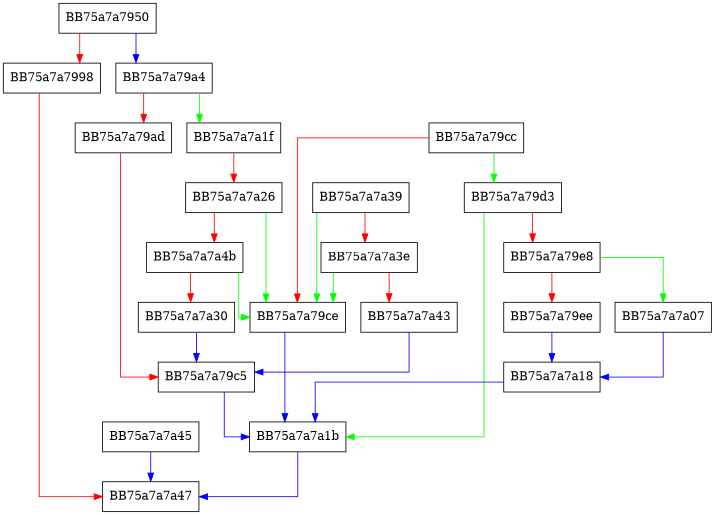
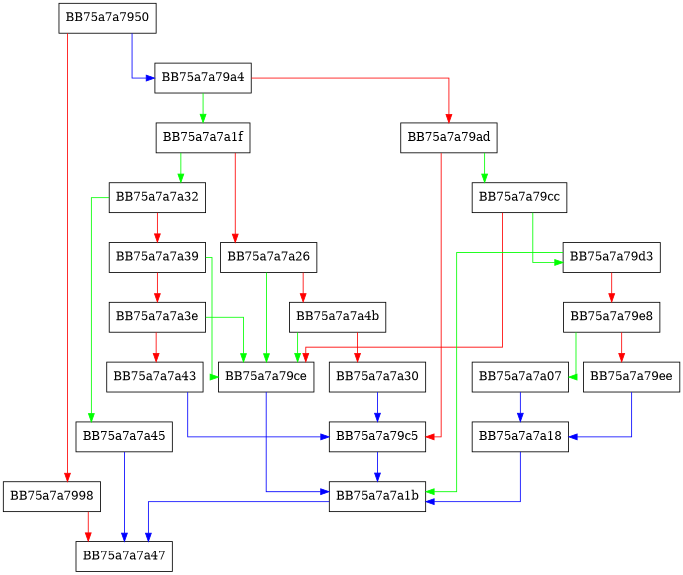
  digraph {
    splines=ortho
    node [shape=box]
    edge [color=red]
    BB75a7a7950
    BB75a7a79a4
    BB75a7a7998
    BB75a7a7a1f
    BB75a7a79ad
    BB75a7a7a47
+   BB75a7a7a32
    BB75a7a7a26
    BB75a7a79cc
    BB75a7a79c5
    BB75a7a7a45
    BB75a7a7a39
    BB75a7a79ce
    n14 [label=BB75a7a7a4b]
    BB75a7a79d3
    BB75a7a7a1b
    BB75a7a79e8
    BB75a7a7a07
    BB75a7a79ee
    BB75a7a7a18
    BB75a7a7a3e
    BB75a7a7a30
    BB75a7a7a43
    BB75a7a7950 -> BB75a7a79a4 [color=blue]
    BB75a7a7950 -> BB75a7a7998
    BB75a7a79a4 -> BB75a7a7a1f [color=green]
    BB75a7a79a4 -> BB75a7a79ad
    BB75a7a7998 -> BB75a7a7a47
+   BB75a7a7a1f -> BB75a7a7a32 [color=green]
    BB75a7a7a1f -> BB75a7a7a26
+   BB75a7a79ad -> BB75a7a79cc [color=green]
    BB75a7a79ad -> BB75a7a79c5
+   BB75a7a7a32 -> BB75a7a7a45 [color=green]
+   BB75a7a7a32 -> BB75a7a7a39
    BB75a7a7a26 -> BB75a7a79ce [color=green]
    BB75a7a7a26 -> n14
    BB75a7a79cc -> BB75a7a79ce
    BB75a7a79cc -> BB75a7a79d3 [color=green]
    BB75a7a79c5 -> BB75a7a7a1b [color=blue]
    BB75a7a7a45 -> BB75a7a7a47 [color=blue]
    BB75a7a7a39 -> BB75a7a79ce [color=green]
    BB75a7a7a39 -> BB75a7a7a3e
    BB75a7a79ce -> BB75a7a7a1b [color=blue]
    n14 -> BB75a7a79ce [color=green]
    n14 -> BB75a7a7a30
    BB75a7a79d3 -> BB75a7a7a1b [color=green]
    BB75a7a79d3 -> BB75a7a79e8
    BB75a7a7a1b -> BB75a7a7a47 [color=blue]
    BB75a7a79e8 -> BB75a7a7a07 [color=green]
    BB75a7a79e8 -> BB75a7a79ee
    BB75a7a7a07 -> BB75a7a7a18 [color=blue]
    BB75a7a79ee -> BB75a7a7a18 [color=blue]
    BB75a7a7a18 -> BB75a7a7a1b [color=blue]
    BB75a7a7a3e -> BB75a7a79ce [color=green]
    BB75a7a7a3e -> BB75a7a7a43
    BB75a7a7a30 -> BB75a7a79c5 [color=blue]
    BB75a7a7a43 -> BB75a7a79c5 [color=blue]
  }
